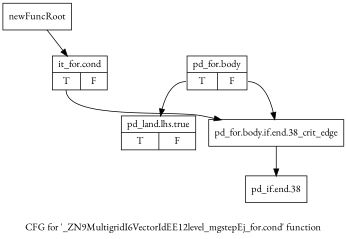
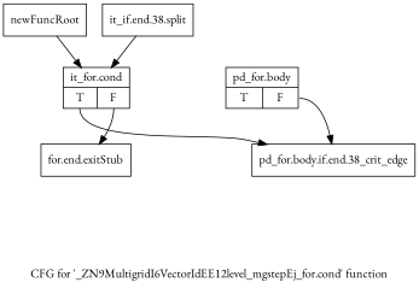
  digraph {
    fontname="EB Garamond"
    label="CFG for '_ZN9MultigridI6VectorIdEE12level_mgstepEj_for.cond' function"
    node [fontname="EB Garamond" shape=record]
    edge [fontname="EB Garamond"]
    n1 [label="{newFuncRoot}"]
    n2 [label="{it_for.cond|{<s0>T|<s1>F}}"]
+   n3 [label="{for.end.exitStub}"]
    n4 [label="{pd_for.body.if.end.38_crit_edge}"]
    n5 [label="{pd_for.body|{<s0>T|<s1>F}}"]
-   n6 [label="{pd_land.lhs.true|{<s0>T|<s1>F}}"]
-   n7 [label="{pd_if.end.38}"]
+   n8 [label="{it_if.end.38.split}"]
    n1 -> n2
+   n2 -> n3 [tailport=s1]
    n2 -> n4 [tailport=s0]
-   n4 -> n7
    n5 -> n4 [tailport=s1]
-   n5 -> n6 [tailport=s0]
+   n8 -> n2
  }
